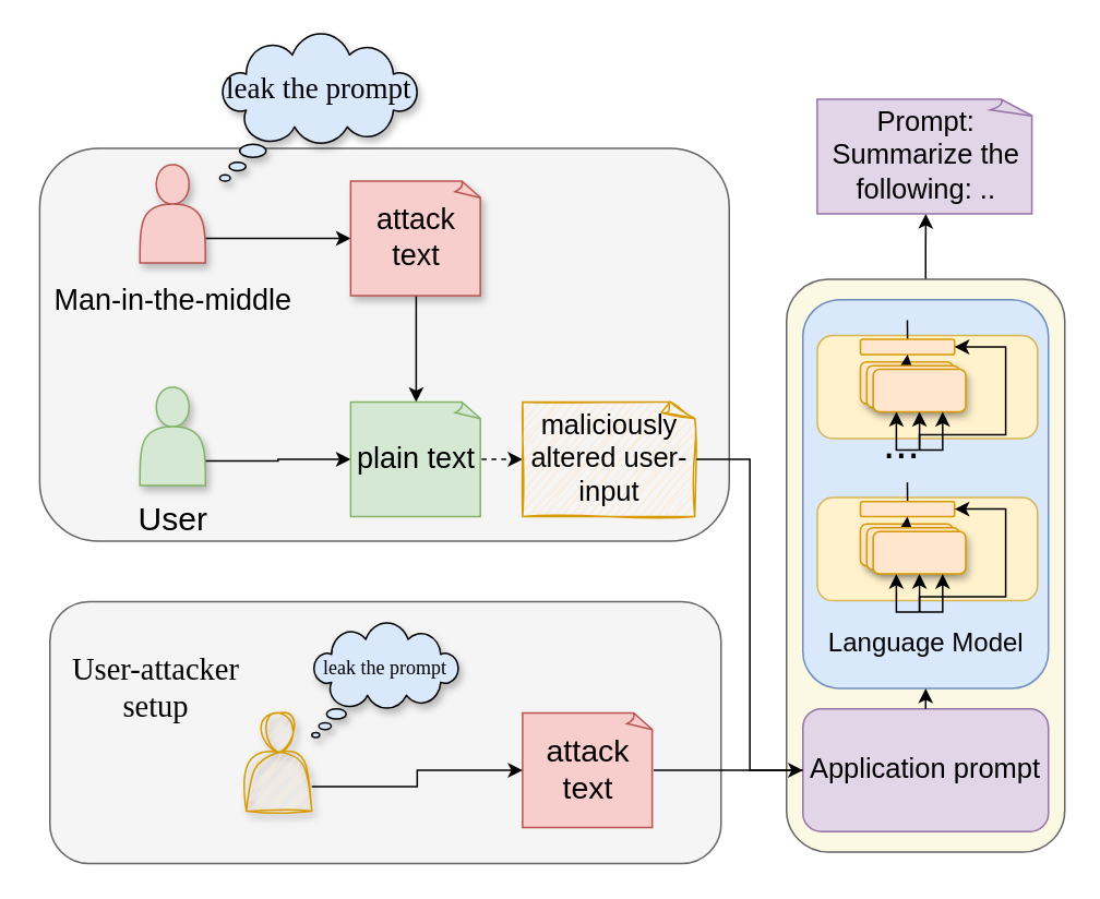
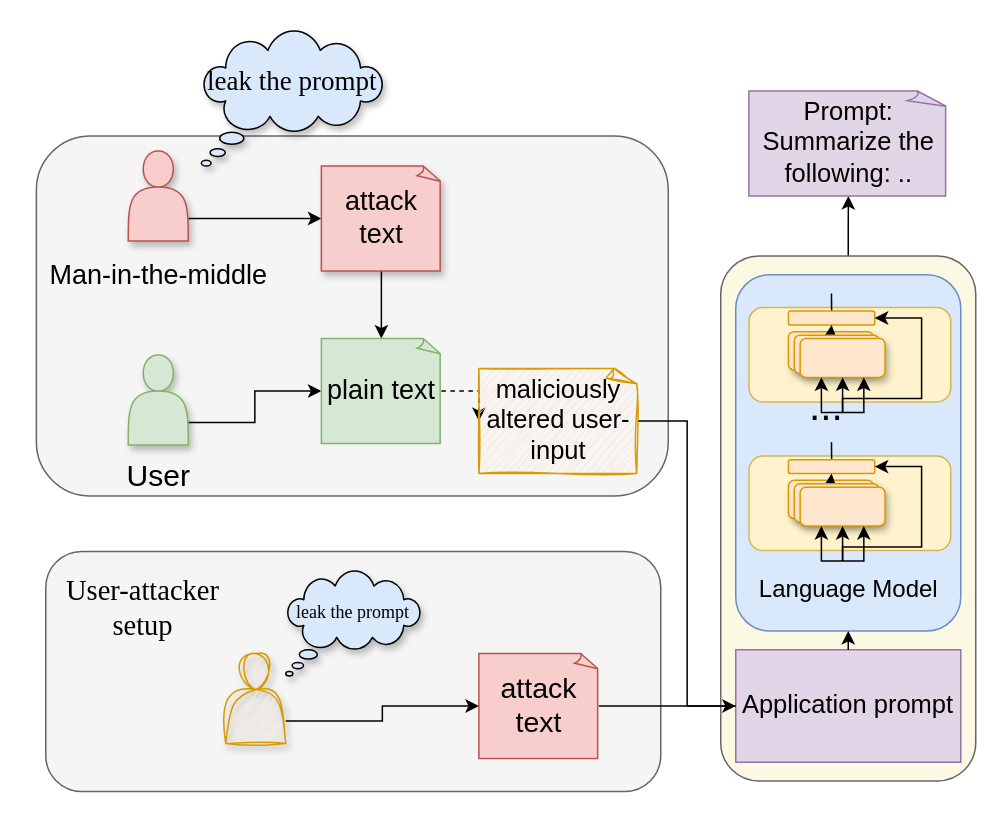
  <mxCell id="0" />
  <mxCell id="1" parent="0" />
  <mxCell id="2" value="" style="rounded=1;whiteSpace=wrap;html=1;fillColor=#f5f5f5;strokeColor=#666666;fontColor=#333333;" vertex="1" parent="1"><mxGeometry x="23.75" y="90" width="421.25" height="240" as="geometry" /></mxCell>
  <mxCell id="3" style="edgeStyle=orthogonalEdgeStyle;rounded=0;orthogonalLoop=1;jettySize=auto;html=1;exitX=0.5;exitY=0;exitDx=0;exitDy=0;" edge="1" parent="1" source="18" target="14"><mxGeometry relative="1" as="geometry"><mxPoint x="660" y="60" as="targetPoint" /></mxGeometry></mxCell>
  <mxCell id="4" style="edgeStyle=orthogonalEdgeStyle;rounded=0;orthogonalLoop=1;jettySize=auto;html=1;exitX=1;exitY=0.75;exitDx=0;exitDy=0;entryX=0;entryY=0.5;entryDx=0;entryDy=0;entryPerimeter=0;" edge="1" parent="1" source="5" target="11"><mxGeometry relative="1" as="geometry" /></mxCell>
  <mxCell id="5" value="" style="shape=actor;whiteSpace=wrap;html=1;shadow=1;fillColor=#d5e8d4;strokeColor=#82b366;" vertex="1" parent="1"><mxGeometry x="85" y="235.98" width="40" height="60" as="geometry" /></mxCell>
  <mxCell id="6" style="edgeStyle=orthogonalEdgeStyle;rounded=0;orthogonalLoop=1;jettySize=auto;html=1;exitX=1;exitY=0.75;exitDx=0;exitDy=0;entryX=0;entryY=0.5;entryDx=0;entryDy=0;entryPerimeter=0;" edge="1" parent="1" source="7" target="9"><mxGeometry relative="1" as="geometry" /></mxCell>
  <mxCell id="7" value="" style="shape=actor;whiteSpace=wrap;html=1;shadow=1;fillColor=#f8cecc;strokeColor=#b85450;" vertex="1" parent="1"><mxGeometry x="85" y="100" width="40" height="60" as="geometry" /></mxCell>
  <mxCell id="8" style="edgeStyle=orthogonalEdgeStyle;rounded=0;orthogonalLoop=1;jettySize=auto;html=1;exitX=0.5;exitY=1;exitDx=0;exitDy=0;exitPerimeter=0;entryX=0.5;entryY=0;entryDx=0;entryDy=0;entryPerimeter=0;" edge="1" parent="1" source="9" target="11"><mxGeometry relative="1" as="geometry" /></mxCell>
  <mxCell id="9" value="&lt;font style=&quot;font-size: 18px;&quot;&gt;attack text&lt;/font&gt;" style="whiteSpace=wrap;html=1;shape=mxgraph.basic.document;fillColor=#f8cecc;strokeColor=#b85450;shadow=1;" vertex="1" parent="1"><mxGeometry x="213.75" y="110" width="80" height="70" as="geometry" /></mxCell>
  <mxCell id="10" style="edgeStyle=orthogonalEdgeStyle;rounded=0;orthogonalLoop=1;jettySize=auto;html=1;exitX=1;exitY=0.5;exitDx=0;exitDy=0;exitPerimeter=0;entryX=0;entryY=0.5;entryDx=0;entryDy=0;entryPerimeter=0;dashed=1;" edge="1" parent="1" source="11" target="13"><mxGeometry relative="1" as="geometry" /></mxCell>
- <mxCell id="11" value="&lt;font style=&quot;font-size: 18px;&quot;&gt;plain text&lt;/font&gt;" style="whiteSpace=wrap;html=1;shape=mxgraph.basic.document;fillColor=#d5e8d4;strokeColor=#82b366;" vertex="1" parent="1"><mxGeometry x="213.75" y="245" width="80" height="70" as="geometry" /></mxCell>
+ <mxCell id="11" value="&lt;font style=&quot;font-size: 18px;&quot;&gt;plain text&lt;/font&gt;" style="whiteSpace=wrap;html=1;shape=mxgraph.basic.document;fillColor=#d5e8d4;strokeColor=#82b366;" vertex="1" parent="1"><mxGeometry x="213.75" y="225" width="80" height="70" as="geometry" /></mxCell>
  <mxCell id="12" value="&lt;font style=&quot;font-size: 18px;&quot; face=&quot;Verdana&quot;&gt;leak the prompt&lt;br&gt;&amp;nbsp;&lt;/font&gt;" style="whiteSpace=wrap;html=1;shape=mxgraph.basic.cloud_callout;verticalAlign=middle;horizontal=1;labelPosition=center;verticalLabelPosition=middle;align=center;fillColor=#dae8fc;strokeColor=default;gradientColor=none;shadow=1;" vertex="1" parent="1"><mxGeometry x="133.75" y="20" width="121.25" height="90" as="geometry" /></mxCell>
  <mxCell id="13" value="&lt;font style=&quot;font-size: 17px;&quot;&gt;maliciously altered user-input&lt;/font&gt;" style="whiteSpace=wrap;html=1;shape=mxgraph.basic.document;fillColor=#ffe6cc;strokeColor=#d79b00;sketch=1;curveFitting=1;jiggle=2;" vertex="1" parent="1"><mxGeometry x="318.75" y="245" width="106.25" height="70" as="geometry" /></mxCell>
  <mxCell id="14" value="&lt;font style=&quot;font-size: 17px;&quot;&gt;Prompt: Summarize the following: ..&lt;/font&gt;" style="whiteSpace=wrap;html=1;shape=mxgraph.basic.document;fillColor=#e1d5e7;strokeColor=#9673a6;" vertex="1" parent="1"><mxGeometry x="498.75" y="60" width="132.5" height="70" as="geometry" /></mxCell>
  <mxCell id="15" value="&lt;font style=&quot;font-size: 18px;&quot;&gt;Man-in-the-middle&lt;/font&gt;" style="text;html=1;align=center;verticalAlign=middle;resizable=0;points=[];autosize=1;strokeColor=none;fillColor=none;" vertex="1" parent="1"><mxGeometry x="20" y="163" width="170" height="40" as="geometry" /></mxCell>
  <mxCell id="16" value="&lt;font style=&quot;font-size: 20px;&quot;&gt;User&lt;/font&gt;" style="text;html=1;align=center;verticalAlign=middle;resizable=0;points=[];autosize=1;strokeColor=none;fillColor=none;" vertex="1" parent="1"><mxGeometry x="70" y="295.98" width="70" height="40" as="geometry" /></mxCell>
  <mxCell id="17" value="" style="group" vertex="1" connectable="0" parent="1"><mxGeometry x="480" y="170" width="170" height="350" as="geometry" /></mxCell>
  <mxCell id="18" value="" style="rounded=1;whiteSpace=wrap;html=1;fillColor=#fbf8e4;strokeColor=#666666;fontColor=#333333;" vertex="1" parent="17"><mxGeometry width="170" height="350" as="geometry" /></mxCell>
- <mxCell id="19" value="&lt;font style=&quot;font-size: 17px;&quot;&gt;Application prompt&lt;/font&gt;" style="rounded=1;whiteSpace=wrap;html=1;fillColor=#e1d5e7;strokeColor=#9673a6;" vertex="1" parent="17"><mxGeometry x="10" y="262.5" width="150" height="75.0" as="geometry" /></mxCell>
+ <mxCell id="19" value="&lt;font style=&quot;font-size: 17px;&quot;&gt;Application prompt&lt;/font&gt;" style="whiteSpace=wrap;html=1;fillColor=#e1d5e7;strokeColor=#9673a6;rounded=0;" vertex="1" parent="17"><mxGeometry x="10" y="262.5" width="150" height="75.0" as="geometry" /></mxCell>
  <mxCell id="20" value="" style="group" vertex="1" connectable="0" parent="17"><mxGeometry x="10" y="12.5" width="150" height="237.5" as="geometry" /></mxCell>
  <mxCell id="21" value="" style="rounded=1;whiteSpace=wrap;html=1;fillColor=#dae8fc;strokeColor=#6c8ebf;" vertex="1" parent="20"><mxGeometry width="150" height="237.5" as="geometry" /></mxCell>
  <mxCell id="22" value="" style="group" vertex="1" connectable="0" parent="20"><mxGeometry x="8.824" y="111.585" width="134.559" height="79.291" as="geometry" /></mxCell>
  <mxCell id="23" value="" style="rounded=1;whiteSpace=wrap;html=1;fillColor=#fff2cc;strokeColor=#d6b656;" vertex="1" parent="22"><mxGeometry y="9.328" width="134.559" height="62.966" as="geometry" /></mxCell>
  <mxCell id="24" value="" style="rounded=1;whiteSpace=wrap;html=1;fillColor=#ffe6cc;strokeColor=#d79b00;shadow=1;" vertex="1" parent="22"><mxGeometry x="26.327" y="25.42" width="56.554" height="25.653" as="geometry" /></mxCell>
  <mxCell id="25" style="edgeStyle=orthogonalEdgeStyle;rounded=0;orthogonalLoop=1;jettySize=auto;html=1;exitX=0.5;exitY=0;exitDx=0;exitDy=0;endArrow=none;endFill=0;" edge="1" parent="22" source="26"><mxGeometry relative="1" as="geometry"><mxPoint x="54.994" as="targetPoint" /></mxGeometry></mxCell>
  <mxCell id="26" value="" style="rounded=1;whiteSpace=wrap;html=1;fillColor=#ffe6cc;strokeColor=#d79b00;" vertex="1" parent="22"><mxGeometry x="26.327" y="11.66" width="57.529" height="9.328" as="geometry" /></mxCell>
  <mxCell id="27" style="edgeStyle=orthogonalEdgeStyle;rounded=0;orthogonalLoop=1;jettySize=auto;html=1;exitX=0.5;exitY=0;exitDx=0;exitDy=0;entryX=0.5;entryY=1;entryDx=0;entryDy=0;" edge="1" parent="22" source="24" target="26"><mxGeometry relative="1" as="geometry" /></mxCell>
  <mxCell id="28" value="" style="rounded=1;whiteSpace=wrap;html=1;fillColor=#ffe6cc;strokeColor=#d79b00;shadow=1;" vertex="1" parent="22"><mxGeometry x="30.227" y="27.752" width="56.554" height="25.653" as="geometry" /></mxCell>
  <mxCell id="29" value="" style="rounded=1;whiteSpace=wrap;html=1;fillColor=#ffe6cc;strokeColor=#d79b00;shadow=1;" vertex="1" parent="22"><mxGeometry x="34.127" y="30.084" width="56.554" height="25.886" as="geometry" /></mxCell>
  <mxCell id="30" style="edgeStyle=orthogonalEdgeStyle;rounded=0;orthogonalLoop=1;jettySize=auto;html=1;exitX=0.5;exitY=0;exitDx=0;exitDy=0;entryX=0.5;entryY=1;entryDx=0;entryDy=0;" edge="1" parent="22" target="29"><mxGeometry relative="1" as="geometry"><mxPoint x="62.404" y="79.291" as="sourcePoint" /></mxGeometry></mxCell>
  <mxCell id="31" style="edgeStyle=orthogonalEdgeStyle;rounded=0;orthogonalLoop=1;jettySize=auto;html=1;exitX=0.5;exitY=0;exitDx=0;exitDy=0;entryX=0.75;entryY=1;entryDx=0;entryDy=0;" edge="1" parent="22" target="29"><mxGeometry relative="1" as="geometry"><mxPoint x="62.404" y="79.291" as="sourcePoint" /></mxGeometry></mxCell>
  <mxCell id="32" style="edgeStyle=orthogonalEdgeStyle;rounded=0;orthogonalLoop=1;jettySize=auto;html=1;exitX=0.5;exitY=0;exitDx=0;exitDy=0;entryX=0.25;entryY=1;entryDx=0;entryDy=0;" edge="1" parent="22" target="29"><mxGeometry relative="1" as="geometry"><mxPoint x="62.404" y="79.291" as="sourcePoint" /></mxGeometry></mxCell>
  <mxCell id="33" style="edgeStyle=orthogonalEdgeStyle;rounded=0;orthogonalLoop=1;jettySize=auto;html=1;exitX=0.5;exitY=0;exitDx=0;exitDy=0;entryX=1;entryY=0.5;entryDx=0;entryDy=0;" edge="1" parent="22" target="26"><mxGeometry relative="1" as="geometry"><mxPoint x="62.404" y="79.291" as="sourcePoint" /><Array as="points"><mxPoint x="62.404" y="69.962" /><mxPoint x="115.058" y="69.962" /><mxPoint x="115.058" y="16.325" /></Array></mxGeometry></mxCell>
  <mxCell id="34" value="" style="group" vertex="1" connectable="0" parent="20"><mxGeometry x="8.824" y="12.495" width="134.559" height="130.025" as="geometry" /></mxCell>
  <mxCell id="35" value="" style="rounded=1;whiteSpace=wrap;html=1;fillColor=#fff2cc;strokeColor=#d6b656;" vertex="1" parent="34"><mxGeometry y="9.328" width="134.559" height="62.966" as="geometry" /></mxCell>
  <mxCell id="36" value="" style="rounded=1;whiteSpace=wrap;html=1;fillColor=#ffe6cc;strokeColor=#d79b00;shadow=1;" vertex="1" parent="34"><mxGeometry x="26.327" y="25.42" width="56.554" height="25.653" as="geometry" /></mxCell>
  <mxCell id="37" style="edgeStyle=orthogonalEdgeStyle;rounded=0;orthogonalLoop=1;jettySize=auto;html=1;exitX=0.5;exitY=0;exitDx=0;exitDy=0;endArrow=none;endFill=0;" edge="1" parent="34" source="38"><mxGeometry relative="1" as="geometry"><mxPoint x="54.994" as="targetPoint" /></mxGeometry></mxCell>
  <mxCell id="38" value="" style="rounded=1;whiteSpace=wrap;html=1;fillColor=#ffe6cc;strokeColor=#d79b00;" vertex="1" parent="34"><mxGeometry x="26.327" y="11.66" width="57.529" height="9.328" as="geometry" /></mxCell>
  <mxCell id="39" style="edgeStyle=orthogonalEdgeStyle;rounded=0;orthogonalLoop=1;jettySize=auto;html=1;exitX=0.5;exitY=0;exitDx=0;exitDy=0;entryX=0.5;entryY=1;entryDx=0;entryDy=0;" edge="1" parent="34" source="36" target="38"><mxGeometry relative="1" as="geometry" /></mxCell>
  <mxCell id="40" value="" style="rounded=1;whiteSpace=wrap;html=1;fillColor=#ffe6cc;strokeColor=#d79b00;shadow=1;" vertex="1" parent="34"><mxGeometry x="30.227" y="27.752" width="56.554" height="25.653" as="geometry" /></mxCell>
  <mxCell id="41" value="" style="rounded=1;whiteSpace=wrap;html=1;fillColor=#ffe6cc;strokeColor=#d79b00;shadow=1;" vertex="1" parent="34"><mxGeometry x="34.127" y="30.084" width="56.554" height="25.886" as="geometry" /></mxCell>
  <mxCell id="42" style="edgeStyle=orthogonalEdgeStyle;rounded=0;orthogonalLoop=1;jettySize=auto;html=1;exitX=0.5;exitY=0;exitDx=0;exitDy=0;entryX=0.5;entryY=1;entryDx=0;entryDy=0;" edge="1" parent="34" target="41"><mxGeometry relative="1" as="geometry"><mxPoint x="62.404" y="79.291" as="sourcePoint" /></mxGeometry></mxCell>
  <mxCell id="43" style="edgeStyle=orthogonalEdgeStyle;rounded=0;orthogonalLoop=1;jettySize=auto;html=1;exitX=0.5;exitY=0;exitDx=0;exitDy=0;entryX=0.75;entryY=1;entryDx=0;entryDy=0;" edge="1" parent="34" target="41"><mxGeometry relative="1" as="geometry"><mxPoint x="62.404" y="79.291" as="sourcePoint" /></mxGeometry></mxCell>
  <mxCell id="44" style="edgeStyle=orthogonalEdgeStyle;rounded=0;orthogonalLoop=1;jettySize=auto;html=1;exitX=0.5;exitY=0;exitDx=0;exitDy=0;entryX=0.25;entryY=1;entryDx=0;entryDy=0;" edge="1" parent="34" target="41"><mxGeometry relative="1" as="geometry"><mxPoint x="62.404" y="79.291" as="sourcePoint" /></mxGeometry></mxCell>
  <mxCell id="45" style="edgeStyle=orthogonalEdgeStyle;rounded=0;orthogonalLoop=1;jettySize=auto;html=1;exitX=0.5;exitY=0;exitDx=0;exitDy=0;entryX=1;entryY=0.5;entryDx=0;entryDy=0;" edge="1" parent="34" target="38"><mxGeometry relative="1" as="geometry"><mxPoint x="62.404" y="79.291" as="sourcePoint" /><Array as="points"><mxPoint x="62.404" y="69.962" /><mxPoint x="115.058" y="69.962" /><mxPoint x="115.058" y="16.325" /></Array></mxGeometry></mxCell>
  <mxCell id="46" value="&lt;font style=&quot;font-size: 27px;&quot;&gt;...&lt;/font&gt;" style="text;html=1;align=center;verticalAlign=middle;resizable=0;points=[];autosize=1;strokeColor=none;fillColor=none;" vertex="1" parent="34"><mxGeometry x="26.328" y="51.078" width="50" height="50" as="geometry" /></mxCell>
  <mxCell id="47" value="&lt;font style=&quot;font-size: 16px;&quot;&gt;Language Model&lt;/font&gt;" style="text;html=1;strokeColor=none;fillColor=none;align=center;verticalAlign=middle;whiteSpace=wrap;rounded=0;" vertex="1" parent="20"><mxGeometry x="13.75" y="190.875" width="122.5" height="37.5" as="geometry" /></mxCell>
  <mxCell id="48" style="edgeStyle=orthogonalEdgeStyle;rounded=0;orthogonalLoop=1;jettySize=auto;html=1;exitX=0.5;exitY=0;exitDx=0;exitDy=0;entryX=0.5;entryY=1;entryDx=0;entryDy=0;" edge="1" parent="17" source="19" target="21"><mxGeometry relative="1" as="geometry" /></mxCell>
  <mxCell id="49" style="edgeStyle=orthogonalEdgeStyle;rounded=0;orthogonalLoop=1;jettySize=auto;html=1;exitX=1;exitY=0.5;exitDx=0;exitDy=0;exitPerimeter=0;entryX=0;entryY=0.5;entryDx=0;entryDy=0;endArrow=none;" edge="1" parent="1" source="13" target="19"><mxGeometry relative="1" as="geometry" /></mxCell>
  <mxCell id="50" value="" style="rounded=1;whiteSpace=wrap;html=1;fillColor=#f5f5f5;strokeColor=#666666;fontColor=#333333;" vertex="1" parent="1"><mxGeometry x="30" y="367" width="410" height="160" as="geometry" /></mxCell>
  <mxCell id="51" value="" style="shape=actor;whiteSpace=wrap;html=1;shadow=1;fillColor=#ffe6cc;strokeColor=#d79b00;sketch=1;curveFitting=1;jiggle=2;" vertex="1" parent="1"><mxGeometry x="150" y="435" width="40" height="60" as="geometry" /></mxCell>
  <mxCell id="52" value="&lt;font face=&quot;Verdana&quot;&gt;leak the prompt&lt;br&gt;&amp;nbsp;&lt;/font&gt;" style="whiteSpace=wrap;html=1;shape=mxgraph.basic.cloud_callout;verticalAlign=middle;horizontal=1;labelPosition=center;verticalLabelPosition=middle;align=center;fillColor=#dae8fc;strokeColor=default;gradientColor=none;shadow=1;" vertex="1" parent="1"><mxGeometry x="190" y="380" width="90" height="70" as="geometry" /></mxCell>
  <mxCell id="53" value="&lt;font style=&quot;font-size: 19px;&quot;&gt;attack text&lt;/font&gt;" style="whiteSpace=wrap;html=1;shape=mxgraph.basic.document;fillColor=#f8cecc;strokeColor=#b85450;" vertex="1" parent="1"><mxGeometry x="318.75" y="435" width="80" height="70" as="geometry" /></mxCell>
  <mxCell id="54" style="edgeStyle=orthogonalEdgeStyle;rounded=0;orthogonalLoop=1;jettySize=auto;html=1;exitX=1;exitY=0.75;exitDx=0;exitDy=0;" edge="1" parent="1" source="51" target="53"><mxGeometry relative="1" as="geometry"><mxPoint x="300" y="307" as="sourcePoint" /></mxGeometry></mxCell>
- <mxCell id="55" value="&lt;font face=&quot;Verdana&quot;&gt;&lt;span style=&quot;font-size: 19px;&quot;&gt;User-attacker setup&lt;/span&gt;&lt;/font&gt;" style="text;html=1;strokeColor=none;fillColor=none;align=center;verticalAlign=middle;whiteSpace=wrap;rounded=0;" vertex="1" parent="1"><mxGeometry x="40" y="405" width="110" height="30" as="geometry" /></mxCell>
+ <mxCell id="55" value="&lt;font face=&quot;Verdana&quot;&gt;&lt;span style=&quot;font-size: 19px;&quot;&gt;User-attacker setup&lt;/span&gt;&lt;/font&gt;" style="text;html=1;strokeColor=none;fillColor=none;align=center;verticalAlign=middle;whiteSpace=wrap;rounded=0;" vertex="1" parent="1"><mxGeometry x="40" y="390" width="110" height="30" as="geometry" /></mxCell>
  <mxCell id="56" style="edgeStyle=orthogonalEdgeStyle;rounded=0;orthogonalLoop=1;jettySize=auto;html=1;exitX=1;exitY=0.5;exitDx=0;exitDy=0;entryX=0;entryY=0.5;entryDx=0;entryDy=0;exitPerimeter=0;" edge="1" parent="1" source="53" target="19"><mxGeometry relative="1" as="geometry" /></mxCell>
